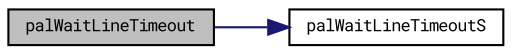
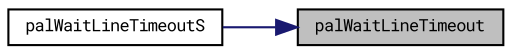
  digraph {
    rankdir=LR
    fontname="Roboto Mono"
    node [color=black fontname="Roboto Mono" fontsize=8 shape=record]
    n1 [fillcolor=grey75 fontcolor=black height=0.2 label=palWaitLineTimeout style=filled width=0.4]
    n2 [height=0.2 label=palWaitLineTimeoutS width=0.4]
-   n1 -> n2 [color=midnightblue fontname="Roboto Mono" fontsize=8 labelfontname=Helvetica labelfontsize=8 style=solid]
+   n2 -> n1 [color=midnightblue fontname="Roboto Mono" fontsize=8 labelfontname=Helvetica labelfontsize=8 style=solid]
  }
